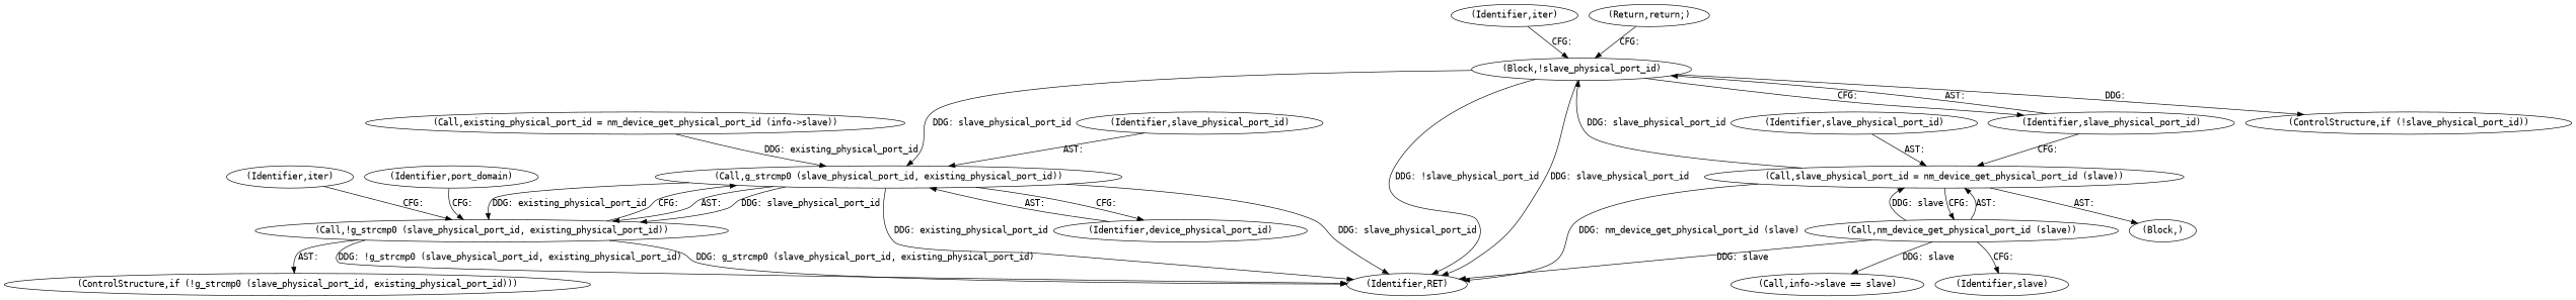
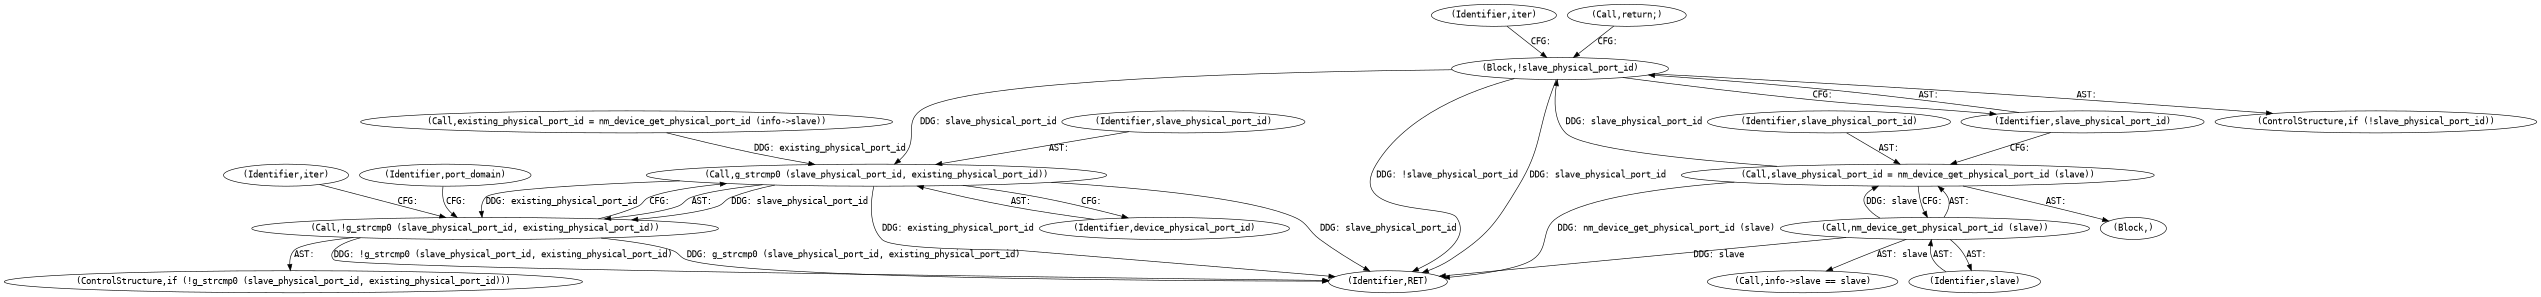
  digraph {
    fontname="DejaVu Sans Mono"
    node [fontname="DejaVu Sans Mono"]
    edge [fontname="DejaVu Sans Mono"]
    n1 [label="(Block,!slave_physical_port_id)"]
    n2 [label="(Call,g_strcmp0 (slave_physical_port_id, existing_physical_port_id))"]
    n3 [label="(Identifier,RET)"]
    n4 [label="(ControlStructure,if (!slave_physical_port_id))"]
    n5 [label="(Identifier,slave_physical_port_id)"]
    n6 [label="(Call,!g_strcmp0 (slave_physical_port_id, existing_physical_port_id))"]
    n7 [label="(Identifier,device_physical_port_id)"]
    n8 [label="(Call,slave_physical_port_id = nm_device_get_physical_port_id (slave))"]
    n9 [label="(Call,nm_device_get_physical_port_id (slave))"]
    n10 [label="(Block,)"]
    n11 [label="(Call,info->slave == slave)"]
    n12 [label="(Identifier,slave)"]
    n13 [label="(ControlStructure,if (!g_strcmp0 (slave_physical_port_id, existing_physical_port_id)))"]
    n14 [label="(Identifier,iter)"]
-   n15 [label="(Return,return;)"]
+   n15 [label="(Call,return;)"]
    n16 [label="(Identifier,slave_physical_port_id)"]
    n17 [label="(Identifier,slave_physical_port_id)"]
    n18 [label="(Call,existing_physical_port_id = nm_device_get_physical_port_id (info->slave))"]
    n19 [label="(Identifier,iter)"]
    n20 [label="(Identifier,port_domain)"]
    n1 -> n2 [label="DDG: slave_physical_port_id"]
    n1 -> n3 [label="DDG: !slave_physical_port_id"]
    n1 -> n3 [label="DDG: slave_physical_port_id"]
-   n1 -> n4 [label="DDG: "]
+   n1 -> n4 [label="AST: "]
    n1 -> n5 [label="CFG: "]
    n2 -> n3 [label="DDG: slave_physical_port_id"]
    n2 -> n3 [label="DDG: existing_physical_port_id"]
    n2 -> n6 [label="AST: "]
    n2 -> n6 [label="DDG: slave_physical_port_id"]
    n2 -> n6 [label="DDG: existing_physical_port_id"]
    n2 -> n7 [label="CFG: "]
    n5 -> n1 [label="AST: "]
    n5 -> n8 [label="CFG: "]
    n6 -> n2 [label="CFG: "]
    n6 -> n3 [label="DDG: !g_strcmp0 (slave_physical_port_id, existing_physical_port_id)"]
    n6 -> n3 [label="DDG: g_strcmp0 (slave_physical_port_id, existing_physical_port_id)"]
    n6 -> n13 [label="AST: "]
    n7 -> n2 [label="AST: "]
    n8 -> n1 [label="DDG: slave_physical_port_id"]
    n8 -> n3 [label="DDG: nm_device_get_physical_port_id (slave)"]
    n8 -> n9 [label="CFG: "]
    n8 -> n10 [label="AST: "]
    n9 -> n3 [label="DDG: slave"]
    n9 -> n8 [label="AST: "]
    n9 -> n8 [label="DDG: slave"]
-   n9 -> n11 [label="DDG: slave"]
-   n9 -> n12 [label="CFG: "]
+   n9 -> n11 [label="AST: slave"]
+   n9 -> n12 [label="AST: "]
+   n12 -> n9 [label="AST: "]
    n14 -> n1 [label="CFG: "]
    n15 -> n1 [label="CFG: "]
    n16 -> n8 [label="AST: "]
    n17 -> n2 [label="AST: "]
    n18 -> n2 [label="DDG: existing_physical_port_id"]
    n19 -> n6 [label="CFG: "]
    n20 -> n6 [label="CFG: "]
  }
